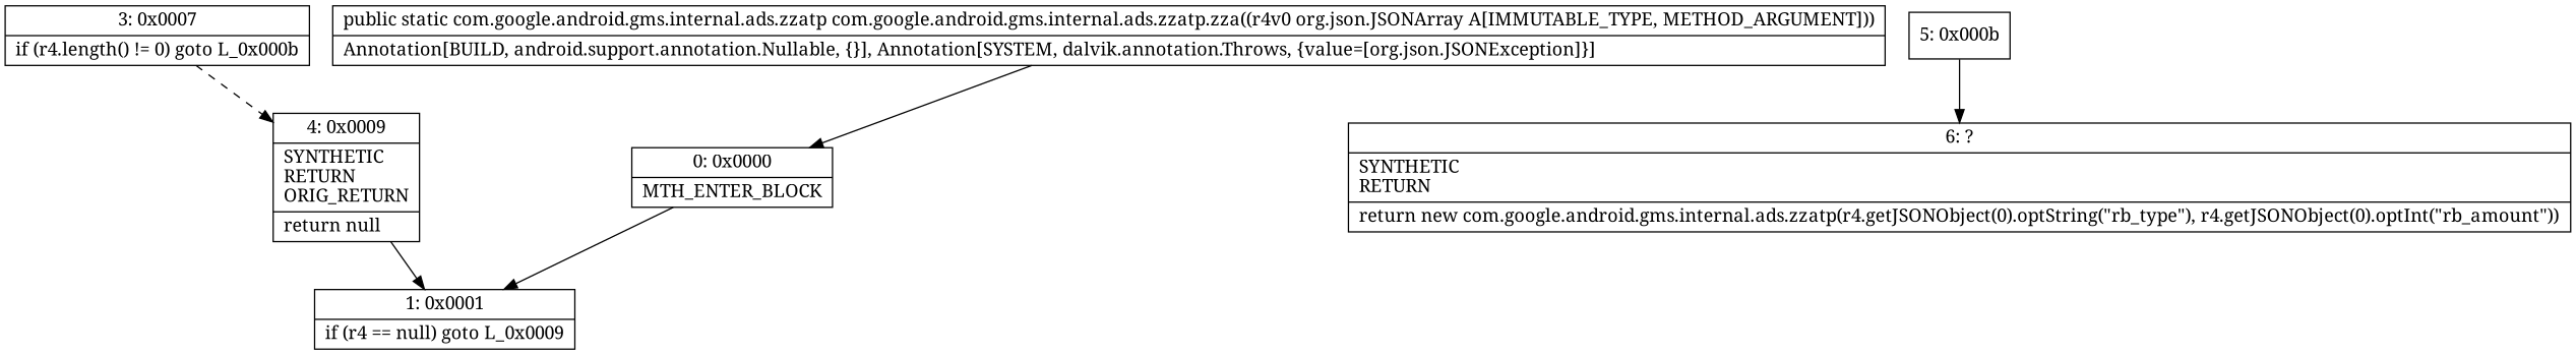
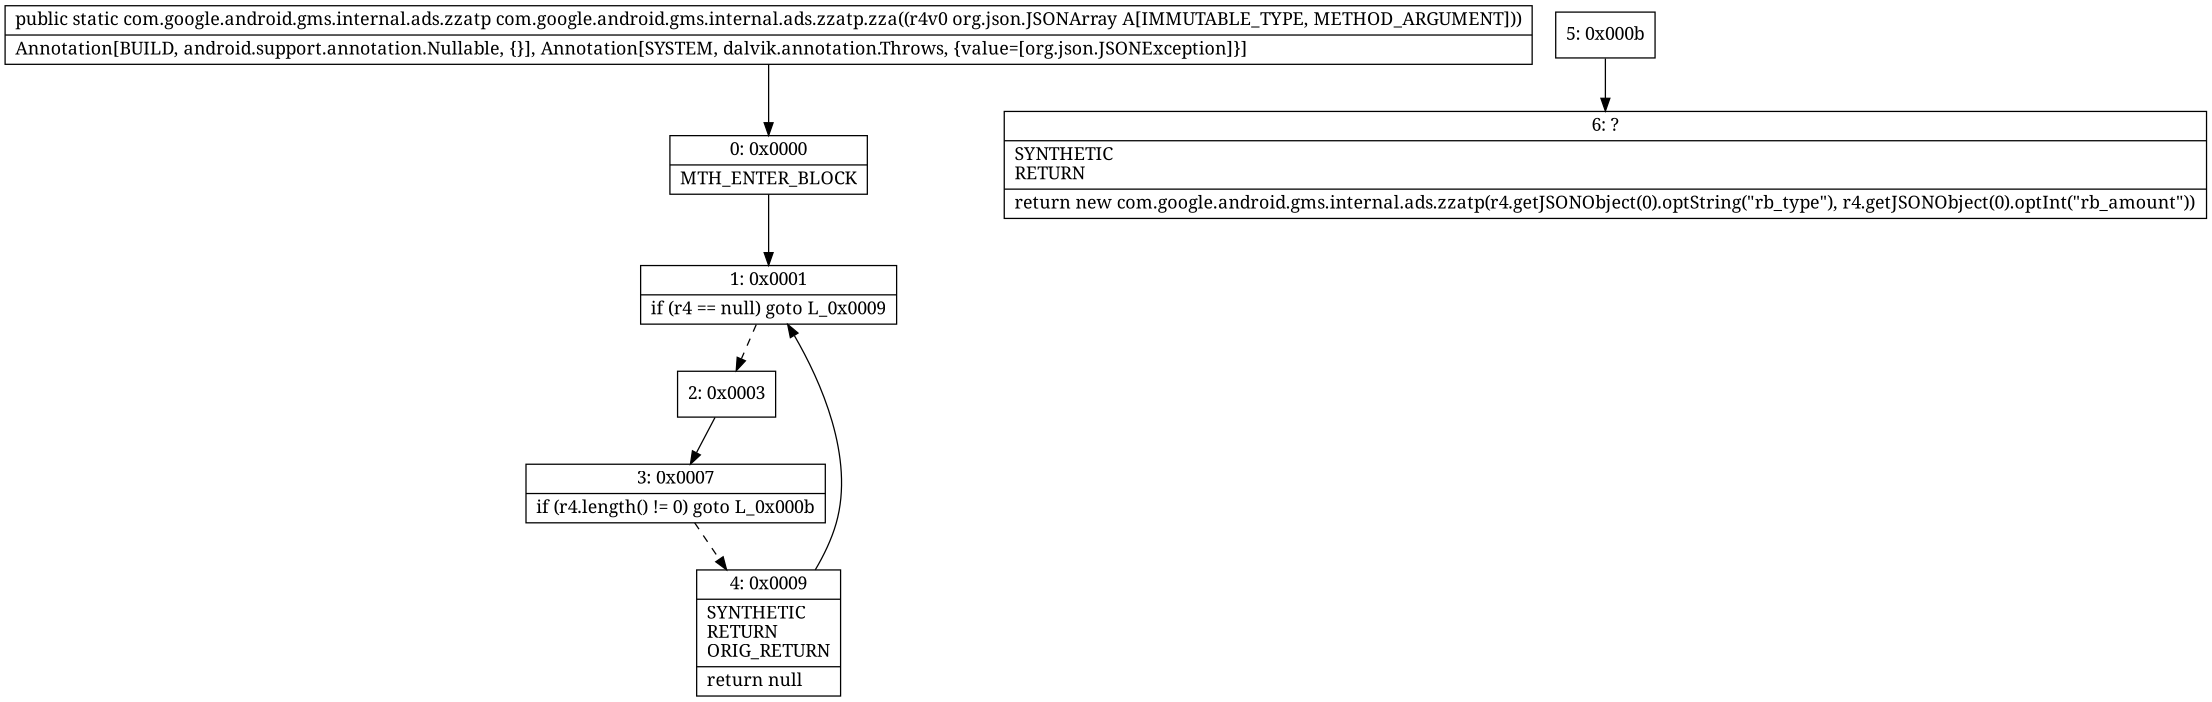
  digraph {
    fontname="Noto Serif"
    node [fontname="Noto Serif" shape=record]
    edge [fontname="Noto Serif"]
    n1 [label="{0\:\ 0x0000|MTH_ENTER_BLOCK\l}"]
    n2 [label="{1\:\ 0x0001|if (r4 == null) goto L_0x0009\l}"]
+   n3 [label="{2\:\ 0x0003}"]
    n4 [label="{3\:\ 0x0007|if (r4.length() != 0) goto L_0x000b\l}"]
    n5 [label="{4\:\ 0x0009|SYNTHETIC\lRETURN\lORIG_RETURN\l|return null\l}"]
    n6 [label="{5\:\ 0x000b}"]
    n7 [label="{6\:\ ?|SYNTHETIC\lRETURN\l|return new com.google.android.gms.internal.ads.zzatp(r4.getJSONObject(0).optString(\"rb_type\"), r4.getJSONObject(0).optInt(\"rb_amount\"))\l}"]
    n8 [label="{public static com.google.android.gms.internal.ads.zzatp com.google.android.gms.internal.ads.zzatp.zza((r4v0 org.json.JSONArray A[IMMUTABLE_TYPE, METHOD_ARGUMENT]))  | Annotation[BUILD, android.support.annotation.Nullable, \{\}], Annotation[SYSTEM, dalvik.annotation.Throws, \{value=[org.json.JSONException]\}]\l}"]
    n1 -> n2
+   n2 -> n3 [style=dashed]
+   n3 -> n4
    n4 -> n5 [style=dashed]
    n5 -> n2
    n6 -> n7
    n8 -> n1
  }
